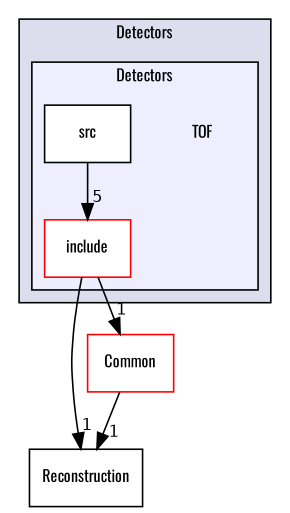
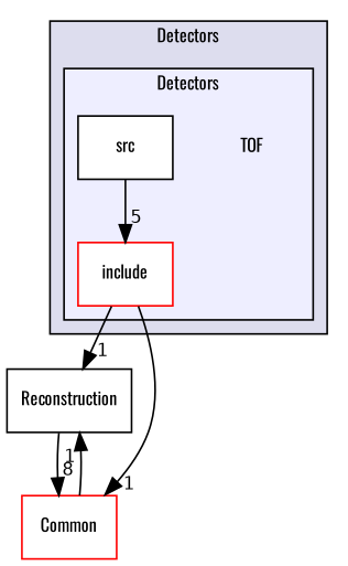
  digraph {
    compound=true
    fontname=Oswald
    node [color=red fontname=Oswald fontsize=10 shape=box]
    edge [fontname=Oswald headlabel=1 labeldistance=1.5 labelfontname=Helvetica labelfontsize=10]
    n1 [label=TOF shape=plaintext]
    n2 [fillcolor=white label=include style=filled]
    n3 [color=black fillcolor=white label=src style=filled]
    n4 [color=black label=Reconstruction]
    n5 [label=Common]
    subgraph cluster_1 {
      bgcolor="#ddddee"
      fontsize=10
      label=Detectors
      pencolor=black
      subgraph cluster_2 {
        bgcolor="#eeeeff"
        fontsize=10
        label=Detectors
        pencolor=black
        n1
        n2
        n3
      }
    }
    n2 -> n4
    n2 -> n5
    n3 -> n2 [headlabel=5]
+   n4 -> n5 [headlabel=8]
    n5 -> n4
  }
